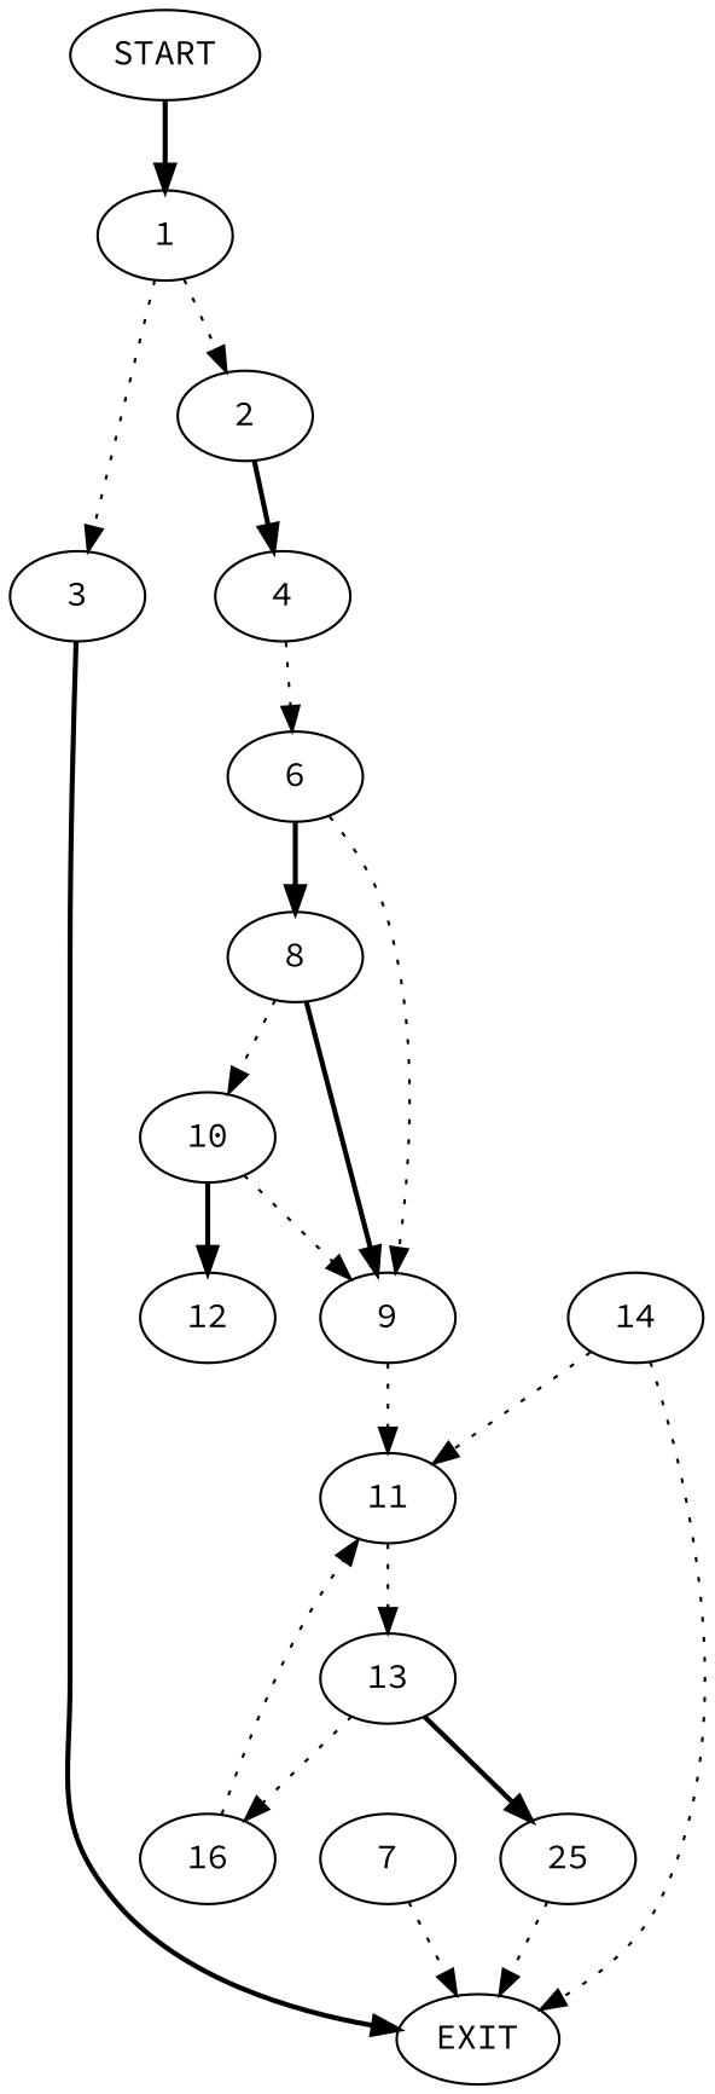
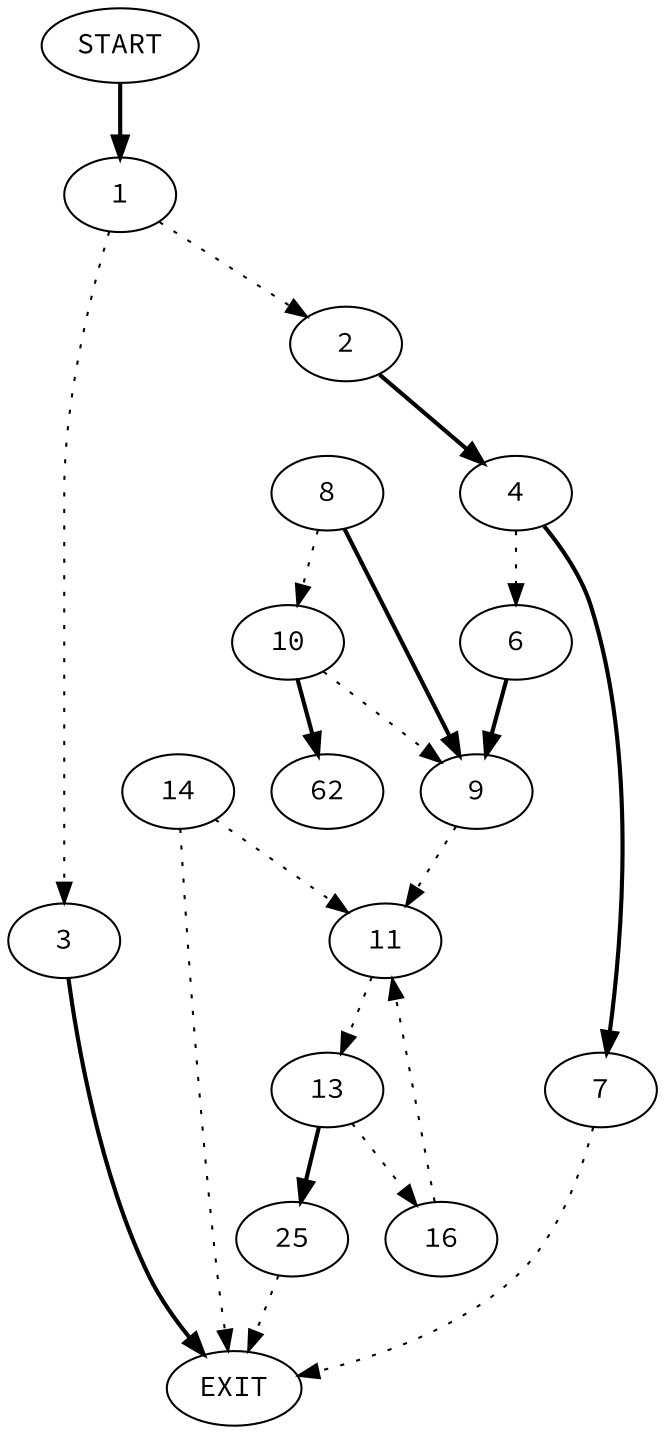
  digraph {
    fontname="Source Code Pro"
    node [fontname="Source Code Pro"]
    edge [fontname="Source Code Pro" style=dotted]
    n1 [label=START]
    1
    2
    3
    n5 [label=EXIT]
    4
    6
    7
    8
    9
    10
    11
-   12
+   12 [label=62]
    13
    n15 [label=25]
    16
    14
    n1 -> 1 [style=bold]
    1 -> 2
    1 -> 3
    2 -> 4 [style=bold]
    3 -> n5 [style=bold]
    4 -> 6
-   6 -> 8 [style=bold]
-   6 -> 9
+   4 -> 7 [style=bold]
+   6 -> 9 [style=bold]
    7 -> n5
    8 -> 9 [style=bold]
    8 -> 10
    9 -> 11
    10 -> 9
    10 -> 12 [style=bold]
    11 -> 13
    13 -> n15 [style=bold]
    13 -> 16
    n15 -> n5
    16 -> 11
    14 -> n5
    14 -> 11
  }
